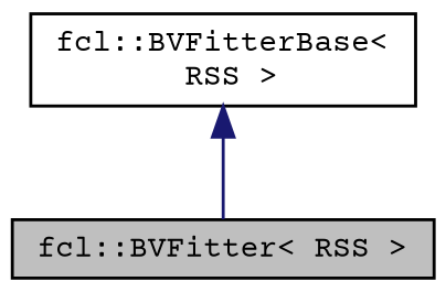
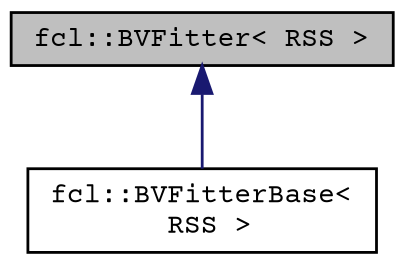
  digraph {
    fontname="Courier Prime"
    node [color=black fontname="Courier Prime" fontsize=10 shape=record style=filled]
    n1 [fillcolor=grey75 fontcolor=black height=0.2 label="fcl::BVFitter\< RSS \>" width=0.4]
    n2 [fillcolor=white height=0.2 label="fcl::BVFitterBase\<\l RSS \>" width=0.4]
-   n2 -> n1 [color=midnightblue dir=back fontname="Courier Prime" fontsize=10 labelfontname=FreeSans labelfontsize=10 style=solid]
+   n1 -> n2 [color=midnightblue dir=back fontname="Courier Prime" fontsize=10 labelfontname=FreeSans labelfontsize=10 style=solid]
  }
